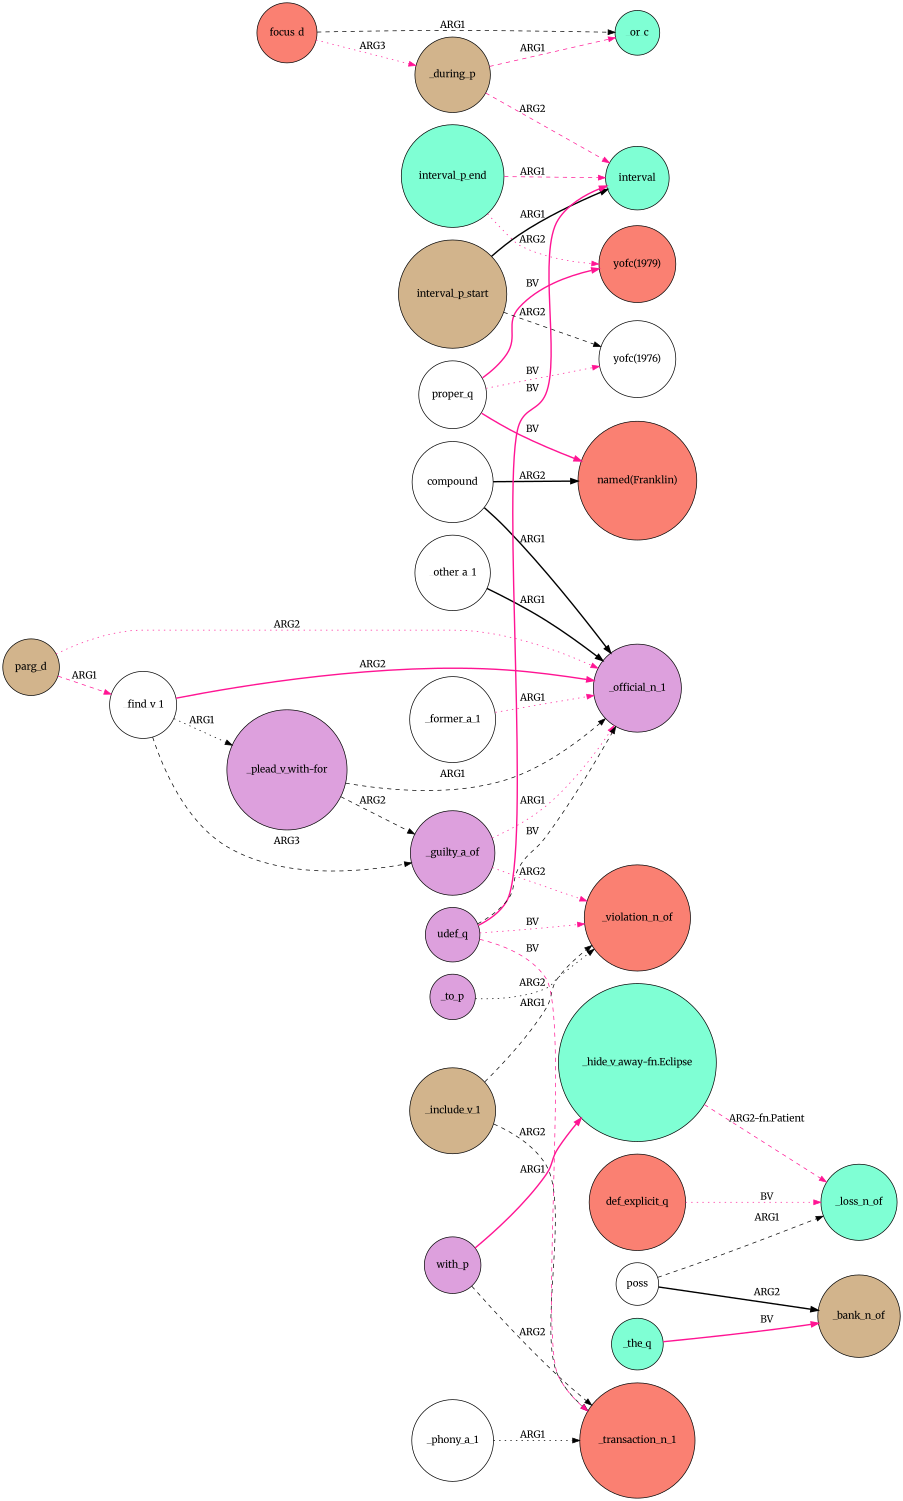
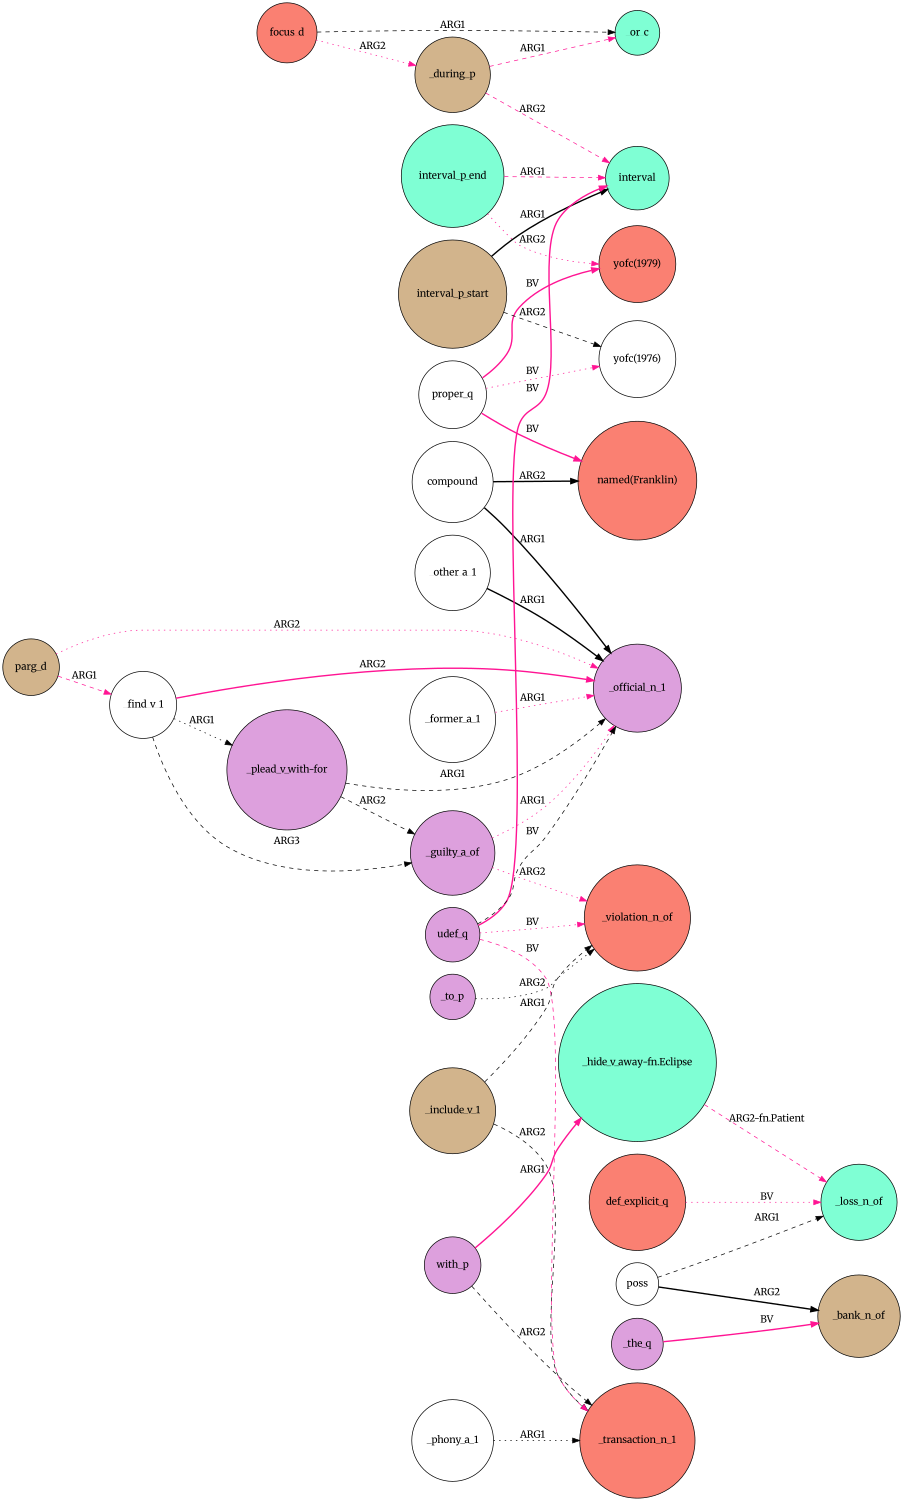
  digraph {
    fontname=Merriweather
    rankdir=LR
    node [fillcolor=white fontname=Merriweather shape=circle style=filled]
    edge [color=deeppink fontname=Merriweather style=dashed]
    _during_p [fillcolor=tan]
    focus_d [fillcolor=salmon]
    _or_c [fillcolor=aquamarine]
    interval [fillcolor=aquamarine]
    poss
    _bank_n_of [fillcolor=tan]
    _loss_n_of [fillcolor=aquamarine]
    _find_v_1
    _guilty_a_of [fillcolor=plum]
    _official_n_1 [fillcolor=plum]
    "_plead_v_with-for" [fillcolor=plum]
    _violation_n_of [fillcolor=salmon]
    compound
    "named(Franklin)" [fillcolor=salmon]
    interval_p_end [fillcolor=aquamarine]
    "yofc(1979)" [fillcolor=salmon]
    _former_a_1
    def_explicit_q [fillcolor=salmon]
    parg_d [fillcolor=tan]
    _to_p [fillcolor=plum]
    "_hide_v_away-fn.Eclipse" [fillcolor=aquamarine]
    proper_q
    "yofc(1976)"
    _include_v_1 [fillcolor=tan]
    _transaction_n_1 [fillcolor=salmon]
    with_p [fillcolor=plum]
    _other_a_1
-   _the_q [fillcolor=aquamarine]
+   _the_q [fillcolor=plum]
    interval_p_start [fillcolor=tan]
    udef_q [fillcolor=plum]
    _phony_a_1
    _during_p -> _or_c [label=ARG1]
    _during_p -> interval [label=ARG2]
-   focus_d -> _during_p [label=ARG3 style=dotted]
+   focus_d -> _during_p [label=ARG2 style=dotted]
    focus_d -> _or_c [color=black label=ARG1]
    poss -> _bank_n_of [color=black label=ARG2 style=bold]
    poss -> _loss_n_of [color=black label=ARG1]
    _find_v_1 -> _guilty_a_of [color=black label=ARG3]
    _find_v_1 -> _official_n_1 [label=ARG2 style=bold]
    _find_v_1 -> "_plead_v_with-for" [color=black label=ARG1 style=dotted]
    _guilty_a_of -> _official_n_1 [label=ARG1 style=dotted]
    _guilty_a_of -> _violation_n_of [label=ARG2 style=dotted]
    "_plead_v_with-for" -> _guilty_a_of [color=black label=ARG2]
    "_plead_v_with-for" -> _official_n_1 [color=black label=ARG1]
    compound -> _official_n_1 [color=black label=ARG1 style=bold]
    compound -> "named(Franklin)" [color=black label=ARG2 style=bold]
    interval_p_end -> interval [label=ARG1]
    interval_p_end -> "yofc(1979)" [label=ARG2 style=dotted]
    _former_a_1 -> _official_n_1 [label=ARG1 style=dotted]
    def_explicit_q -> _loss_n_of [label=BV style=dotted]
    parg_d -> _find_v_1 [label=ARG1]
    parg_d -> _official_n_1 [label=ARG2 style=dotted]
    _to_p -> _violation_n_of [color=black label=ARG2 style=dotted]
    "_hide_v_away-fn.Eclipse" -> _loss_n_of [label="ARG2-fn.Patient"]
    proper_q -> "named(Franklin)" [label=BV style=bold]
    proper_q -> "yofc(1979)" [label=BV style=bold]
    proper_q -> "yofc(1976)" [label=BV style=dotted]
    _include_v_1 -> _violation_n_of [color=black label=ARG1]
    _include_v_1 -> _transaction_n_1 [color=black label=ARG2]
    with_p -> "_hide_v_away-fn.Eclipse" [label=ARG1 style=bold]
    with_p -> _transaction_n_1 [color=black label=ARG2]
    _other_a_1 -> _official_n_1 [color=black label=ARG1 style=bold]
    _the_q -> _bank_n_of [label=BV style=bold]
    interval_p_start -> interval [color=black label=ARG1 style=bold]
    interval_p_start -> "yofc(1976)" [color=black label=ARG2]
    udef_q -> interval [label=BV style=bold]
    udef_q -> _official_n_1 [color=black label=BV]
    udef_q -> _violation_n_of [label=BV style=dotted]
    udef_q -> _transaction_n_1 [label=BV]
    _phony_a_1 -> _transaction_n_1 [color=black label=ARG1 style=dotted]
  }
